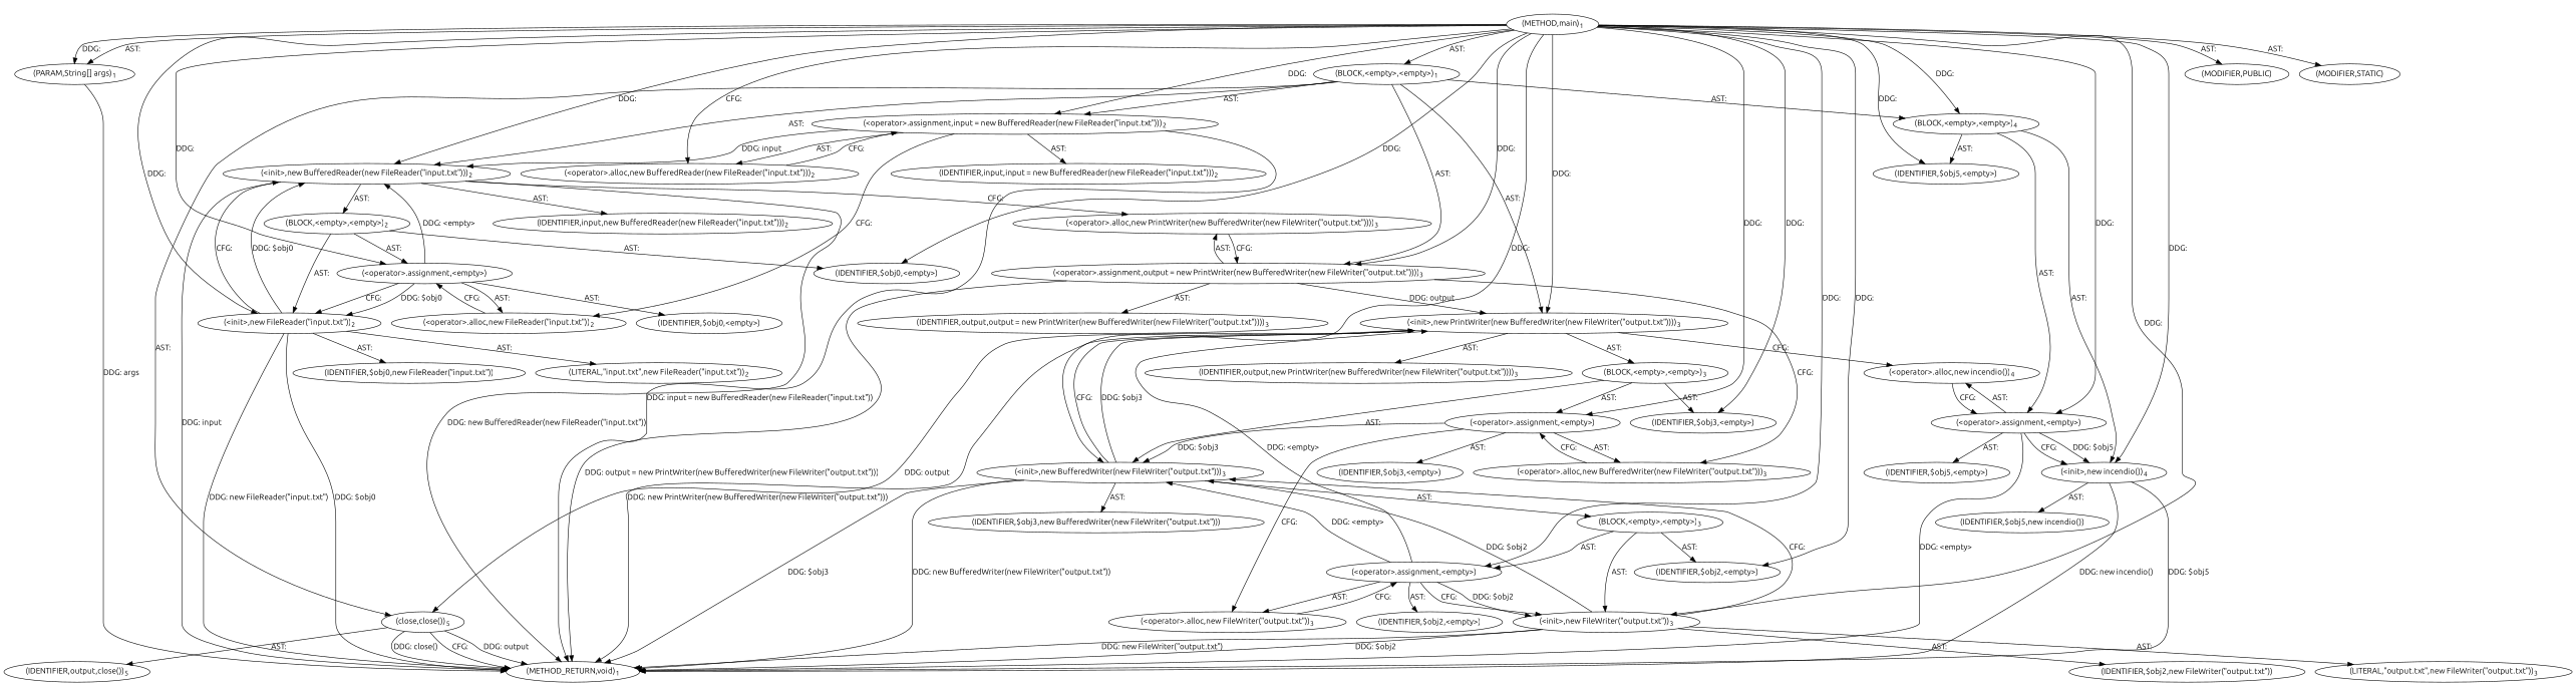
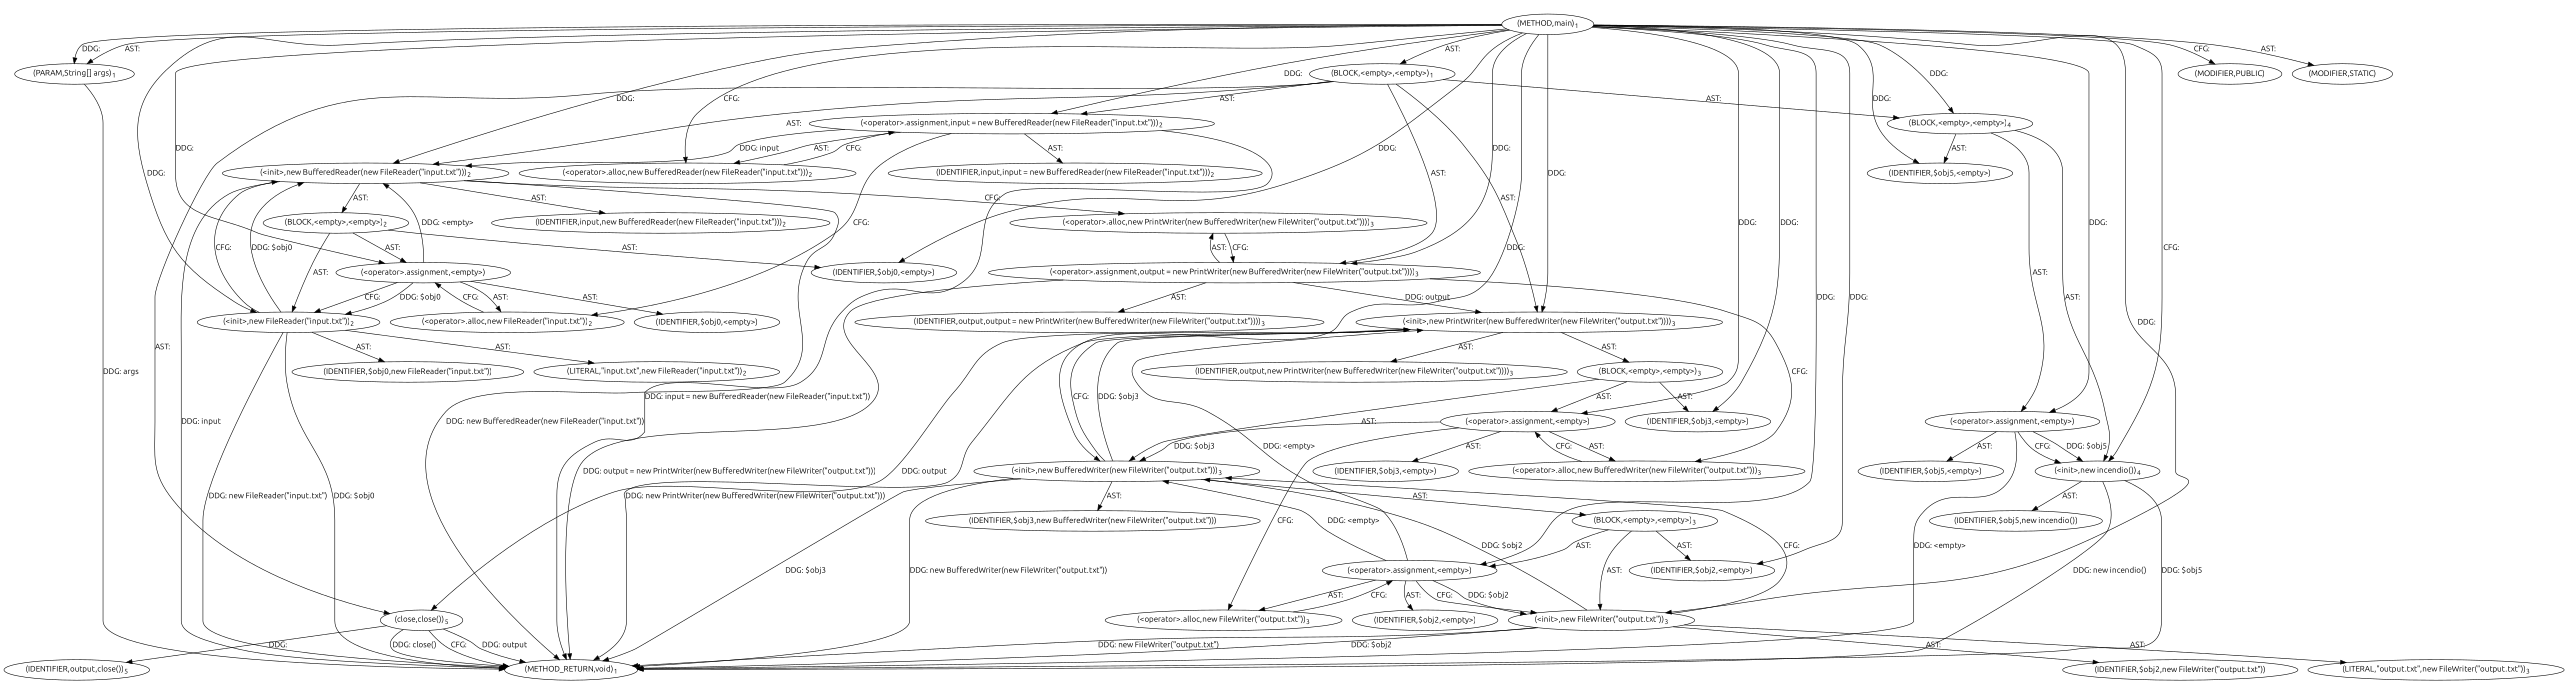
  digraph {
    fontname=Ubuntu
    node [fontname=Ubuntu]
    edge [fontname=Ubuntu]
    n1 [label=<(METHOD,main)<SUB>1</SUB>>]
    n2 [label=<(PARAM,String[] args)<SUB>1</SUB>>]
    n3 [label=<(BLOCK,&lt;empty&gt;,&lt;empty&gt;)<SUB>1</SUB>>]
    n4 [label=<(&lt;operator&gt;.assignment,input = new BufferedReader(new FileReader(&quot;input.txt&quot;)))<SUB>2</SUB>>]
    n5 [label=<(&lt;operator&gt;.alloc,new BufferedReader(new FileReader(&quot;input.txt&quot;)))<SUB>2</SUB>>]
    n6 [label=<(&lt;init&gt;,new BufferedReader(new FileReader(&quot;input.txt&quot;)))<SUB>2</SUB>>]
    n7 [label=<(&lt;operator&gt;.assignment,&lt;empty&gt;)>]
    n8 [label=<(&lt;init&gt;,new FileReader(&quot;input.txt&quot;))<SUB>2</SUB>>]
    n9 [label=<(IDENTIFIER,$obj0,&lt;empty&gt;)>]
    n10 [label=<(&lt;operator&gt;.assignment,output = new PrintWriter(new BufferedWriter(new FileWriter(&quot;output.txt&quot;))))<SUB>3</SUB>>]
    n11 [label=<(&lt;init&gt;,new PrintWriter(new BufferedWriter(new FileWriter(&quot;output.txt&quot;))))<SUB>3</SUB>>]
    n12 [label=<(&lt;operator&gt;.assignment,&lt;empty&gt;)>]
    n13 [label=<(&lt;init&gt;,new BufferedWriter(new FileWriter(&quot;output.txt&quot;)))<SUB>3</SUB>>]
    n14 [label=<(&lt;operator&gt;.assignment,&lt;empty&gt;)>]
    n15 [label=<(&lt;init&gt;,new FileWriter(&quot;output.txt&quot;))<SUB>3</SUB>>]
    n16 [label=<(IDENTIFIER,$obj2,&lt;empty&gt;)>]
    n17 [label=<(IDENTIFIER,$obj3,&lt;empty&gt;)>]
    n18 [label=<(BLOCK,&lt;empty&gt;,&lt;empty&gt;)<SUB>4</SUB>>]
    n19 [label=<(&lt;operator&gt;.assignment,&lt;empty&gt;)>]
    n20 [label=<(&lt;init&gt;,new incendio())<SUB>4</SUB>>]
    n21 [label=<(IDENTIFIER,$obj5,&lt;empty&gt;)>]
    n22 [label=<(MODIFIER,PUBLIC)>]
    n23 [label=<(MODIFIER,STATIC)>]
    n24 [label=<(METHOD_RETURN,void)<SUB>1</SUB>>]
    n25 [label=<(close,close())<SUB>5</SUB>>]
    n26 [label=<(IDENTIFIER,input,input = new BufferedReader(new FileReader(&quot;input.txt&quot;)))<SUB>2</SUB>>]
    n27 [label=<(&lt;operator&gt;.alloc,new FileReader(&quot;input.txt&quot;))<SUB>2</SUB>>]
    n28 [label=<(IDENTIFIER,input,new BufferedReader(new FileReader(&quot;input.txt&quot;)))<SUB>2</SUB>>]
    n29 [label=<(BLOCK,&lt;empty&gt;,&lt;empty&gt;)<SUB>2</SUB>>]
    n30 [label=<(&lt;operator&gt;.alloc,new PrintWriter(new BufferedWriter(new FileWriter(&quot;output.txt&quot;))))<SUB>3</SUB>>]
    n31 [label=<(IDENTIFIER,$obj0,&lt;empty&gt;)>]
    n32 [label=<(IDENTIFIER,$obj0,new FileReader(&quot;input.txt&quot;))>]
    n33 [label=<(LITERAL,&quot;input.txt&quot;,new FileReader(&quot;input.txt&quot;))<SUB>2</SUB>>]
    n34 [label=<(IDENTIFIER,output,output = new PrintWriter(new BufferedWriter(new FileWriter(&quot;output.txt&quot;))))<SUB>3</SUB>>]
    n35 [label=<(&lt;operator&gt;.alloc,new BufferedWriter(new FileWriter(&quot;output.txt&quot;)))<SUB>3</SUB>>]
    n36 [label=<(IDENTIFIER,output,new PrintWriter(new BufferedWriter(new FileWriter(&quot;output.txt&quot;))))<SUB>3</SUB>>]
    n37 [label=<(BLOCK,&lt;empty&gt;,&lt;empty&gt;)<SUB>3</SUB>>]
-   n38 [label=<(&lt;operator&gt;.alloc,new incendio())<SUB>4</SUB>>]
    n39 [label=<(IDENTIFIER,$obj3,&lt;empty&gt;)>]
    n40 [label=<(&lt;operator&gt;.alloc,new FileWriter(&quot;output.txt&quot;))<SUB>3</SUB>>]
    n41 [label=<(IDENTIFIER,$obj3,new BufferedWriter(new FileWriter(&quot;output.txt&quot;)))>]
    n42 [label=<(BLOCK,&lt;empty&gt;,&lt;empty&gt;)<SUB>3</SUB>>]
    n43 [label=<(IDENTIFIER,$obj2,&lt;empty&gt;)>]
    n44 [label=<(IDENTIFIER,$obj2,new FileWriter(&quot;output.txt&quot;))>]
    n45 [label=<(LITERAL,&quot;output.txt&quot;,new FileWriter(&quot;output.txt&quot;))<SUB>3</SUB>>]
    n46 [label=<(IDENTIFIER,$obj5,&lt;empty&gt;)>]
    n47 [label=<(IDENTIFIER,$obj5,new incendio())>]
    n48 [label=<(IDENTIFIER,output,close())<SUB>5</SUB>>]
    n1 -> n2 [label="AST: "]
    n1 -> n2 [label="DDG: "]
    n1 -> n3 [label="AST: "]
    n1 -> n4 [label="DDG: "]
    n1 -> n5 [label="CFG: "]
    n1 -> n6 [label="DDG: "]
    n1 -> n7 [label="DDG: "]
    n1 -> n8 [label="DDG: "]
    n1 -> n9 [label="DDG: "]
    n1 -> n10 [label="DDG: "]
    n1 -> n11 [label="DDG: "]
    n1 -> n12 [label="DDG: "]
    n1 -> n13 [label="DDG: "]
    n1 -> n14 [label="DDG: "]
    n1 -> n15 [label="DDG: "]
    n1 -> n16 [label="DDG: "]
    n1 -> n17 [label="DDG: "]
    n1 -> n18 [label="DDG: "]
    n1 -> n19 [label="DDG: "]
-   n1 -> n20 [label="DDG: "]
+   n1 -> n20 [label="CFG: "]
    n1 -> n21 [label="DDG: "]
-   n1 -> n22 [label="AST: "]
+   n1 -> n22 [label="CFG: "]
    n1 -> n23 [label="AST: "]
    n2 -> n24 [label="DDG: args"]
    n3 -> n4 [label="AST: "]
    n3 -> n6 [label="AST: "]
    n3 -> n10 [label="AST: "]
    n3 -> n11 [label="AST: "]
    n3 -> n18 [label="AST: "]
    n3 -> n25 [label="AST: "]
    n4 -> n5 [label="AST: "]
    n4 -> n6 [label="DDG: input"]
    n4 -> n24 [label="DDG: input = new BufferedReader(new FileReader(&quot;input.txt&quot;))"]
    n4 -> n26 [label="AST: "]
    n4 -> n27 [label="CFG: "]
    n5 -> n4 [label="CFG: "]
    n6 -> n24 [label="DDG: input"]
    n6 -> n24 [label="DDG: new BufferedReader(new FileReader(&quot;input.txt&quot;))"]
    n6 -> n28 [label="AST: "]
    n6 -> n29 [label="AST: "]
    n6 -> n30 [label="CFG: "]
    n7 -> n6 [label="DDG: &lt;empty&gt;"]
    n7 -> n8 [label="CFG: "]
    n7 -> n8 [label="DDG: $obj0"]
    n7 -> n27 [label="AST: "]
    n7 -> n31 [label="AST: "]
    n8 -> n6 [label="CFG: "]
    n8 -> n6 [label="DDG: $obj0"]
    n8 -> n24 [label="DDG: $obj0"]
    n8 -> n24 [label="DDG: new FileReader(&quot;input.txt&quot;)"]
    n8 -> n32 [label="AST: "]
    n8 -> n33 [label="AST: "]
    n10 -> n11 [label="DDG: output"]
    n10 -> n24 [label="DDG: output = new PrintWriter(new BufferedWriter(new FileWriter(&quot;output.txt&quot;)))"]
    n10 -> n30 [label="AST: "]
    n10 -> n34 [label="AST: "]
    n10 -> n35 [label="CFG: "]
    n11 -> n24 [label="DDG: new PrintWriter(new BufferedWriter(new FileWriter(&quot;output.txt&quot;)))"]
    n11 -> n25 [label="DDG: output"]
    n11 -> n36 [label="AST: "]
    n11 -> n37 [label="AST: "]
-   n11 -> n38 [label="CFG: "]
    n12 -> n13 [label="DDG: $obj3"]
    n12 -> n35 [label="AST: "]
    n12 -> n39 [label="AST: "]
    n12 -> n40 [label="CFG: "]
    n13 -> n11 [label="CFG: "]
    n13 -> n11 [label="DDG: $obj3"]
    n13 -> n24 [label="DDG: $obj3"]
    n13 -> n24 [label="DDG: new BufferedWriter(new FileWriter(&quot;output.txt&quot;))"]
    n13 -> n41 [label="AST: "]
    n13 -> n42 [label="AST: "]
    n14 -> n11 [label="DDG: &lt;empty&gt;"]
    n14 -> n13 [label="DDG: &lt;empty&gt;"]
    n14 -> n15 [label="CFG: "]
    n14 -> n15 [label="DDG: $obj2"]
    n14 -> n40 [label="AST: "]
    n14 -> n43 [label="AST: "]
    n15 -> n13 [label="CFG: "]
    n15 -> n13 [label="DDG: $obj2"]
    n15 -> n24 [label="DDG: $obj2"]
    n15 -> n24 [label="DDG: new FileWriter(&quot;output.txt&quot;)"]
    n15 -> n44 [label="AST: "]
    n15 -> n45 [label="AST: "]
    n18 -> n19 [label="AST: "]
    n18 -> n20 [label="AST: "]
    n18 -> n21 [label="AST: "]
    n19 -> n20 [label="CFG: "]
    n19 -> n20 [label="DDG: $obj5"]
    n19 -> n24 [label="DDG: &lt;empty&gt;"]
-   n19 -> n38 [label="AST: "]
    n19 -> n46 [label="AST: "]
    n20 -> n24 [label="DDG: $obj5"]
    n20 -> n24 [label="DDG: new incendio()"]
    n20 -> n47 [label="AST: "]
    n25 -> n24 [label="CFG: "]
    n25 -> n24 [label="DDG: output"]
    n25 -> n24 [label="DDG: close()"]
-   n25 -> n48 [label="AST: "]
+   n25 -> n48 [label="DDG: "]
    n27 -> n7 [label="CFG: "]
    n29 -> n7 [label="AST: "]
    n29 -> n8 [label="AST: "]
    n29 -> n9 [label="AST: "]
    n30 -> n10 [label="CFG: "]
    n35 -> n12 [label="CFG: "]
    n37 -> n12 [label="AST: "]
    n37 -> n13 [label="AST: "]
    n37 -> n17 [label="AST: "]
-   n38 -> n19 [label="CFG: "]
    n40 -> n14 [label="CFG: "]
    n42 -> n14 [label="AST: "]
    n42 -> n15 [label="AST: "]
    n42 -> n16 [label="AST: "]
  }
